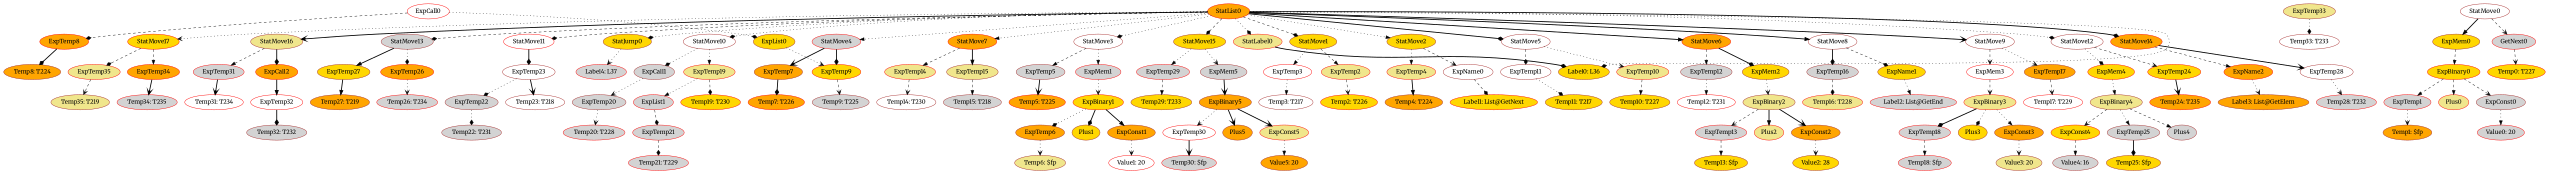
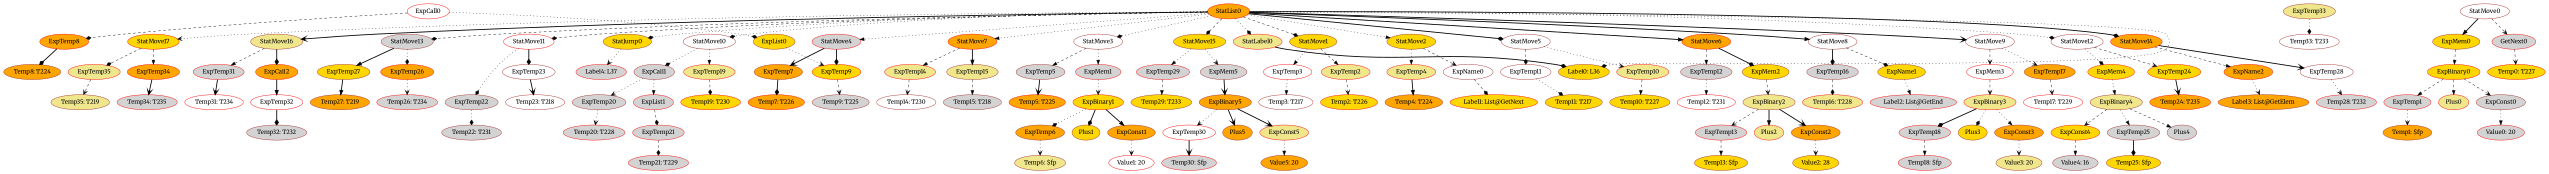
  digraph {
    fontname=Merriweather
    ordering=out
    node [color=brown fillcolor=lightgrey fontname=Merriweather style=filled]
    edge [arrowhead=vee fontname=Merriweather style=dotted]
    ExpTemp35 [color=red fillcolor=khaki]
    "Temp35: T219" [fillcolor=khaki]
    StatMove17 [color=red fillcolor=gold]
    ExpTemp34 [color=red fillcolor=orange]
    "Temp34: T235" [color=red]
    ExpTemp33 [fillcolor=khaki]
    "Temp33: T233" [fillcolor=white]
    StatMove16 [fillcolor=khaki]
    ExpTemp31 [color=red]
    ExpCall2 [color=red fillcolor=orange]
    "Temp31: T234" [color=red fillcolor=white]
    ExpTemp32 [color=red fillcolor=white]
    "Temp32: T232"
    ExpBinary5 [fillcolor=orange]
    ExpTemp30 [color=red fillcolor=white]
    Plus5 [fillcolor=orange]
    ExpConst5 [color=red fillcolor=khaki]
    "Temp30: $fp" [color=red]
    "Value5: 20" [fillcolor=orange]
    ExpTemp29 [color=red]
    "Temp29: T233" [fillcolor=gold]
    ExpName2 [color=red fillcolor=orange]
    "Label3: List@GetElem" [fillcolor=orange]
    ExpTemp27 [fillcolor=gold]
    "Temp27: T219" [fillcolor=orange]
    StatMove13
    ExpTemp26 [color=red fillcolor=orange]
    "Temp26: T234" [color=red]
    ExpMem4 [color=red fillcolor=gold]
    ExpBinary4 [fillcolor=khaki]
    ExpConst4 [color=red fillcolor=gold]
    ExpTemp25
    Plus4
    "Value4: 16"
    "Temp25: $fp" [fillcolor=gold]
    ExpTemp24 [color=red fillcolor=gold]
    "Temp24: T235" [color=red fillcolor=orange]
    StatMove11 [color=red fillcolor=white]
    ExpTemp22
    ExpTemp23 [fillcolor=white]
    "Temp22: T231"
    "Temp23: T218" [fillcolor=white]
    StatJump0 [fillcolor=gold]
    "Label4: L37" [color=red]
    ExpCall1
    ExpTemp20
    ExpList1 [color=red]
    "Temp20: T228" [color=red]
    ExpTemp21 [color=red]
    "Temp21: T229" [color=red]
    StatMove10 [fillcolor=white]
    ExpTemp19 [color=red fillcolor=khaki]
    "Temp19: T230" [color=red fillcolor=gold]
    ExpMem3 [color=red fillcolor=white]
    ExpBinary3 [color=red fillcolor=khaki]
    ExpTemp18 [color=red]
    Plus3 [fillcolor=gold]
    ExpConst3 [fillcolor=orange]
    "Temp18: $fp" [color=red]
    "Value3: 20" [fillcolor=khaki]
    StatMove4 [color=red]
    ExpTemp7 [fillcolor=orange]
    ExpTemp9 [color=red fillcolor=gold]
    "Temp7: T226" [color=red fillcolor=orange]
    ExpCall0 [color=red fillcolor=white]
    ExpTemp8 [color=red fillcolor=orange]
    ExpList0 [fillcolor=gold]
    "Temp8: T224" [fillcolor=orange]
    ExpMem0 [fillcolor=gold]
    ExpBinary0 [color=red fillcolor=gold]
    ExpTemp1 [color=red]
    Plus0 [color=red fillcolor=khaki]
    ExpConst0
    "Temp1: $fp" [fillcolor=orange]
    "Value0: 20" [color=red]
    StatMove7 [color=red fillcolor=orange]
    ExpTemp14 [color=red fillcolor=khaki]
    ExpTemp15 [fillcolor=khaki]
    "Temp14: T230" [fillcolor=white]
    "Temp15: T218"
    StatMove3 [fillcolor=white]
    ExpTemp5
    ExpMem1 [color=red]
    "Temp5: T225" [color=red fillcolor=orange]
    ExpBinary1 [color=red fillcolor=gold]
    ExpTemp6 [fillcolor=orange]
    Plus1 [fillcolor=gold]
    ExpConst1 [fillcolor=orange]
    StatMove15 [fillcolor=gold]
    ExpMem5
    ExpTemp11 [fillcolor=white]
    "Temp11: T217" [fillcolor=gold]
    ExpTemp28 [fillcolor=white]
    "Temp28: T232" [color=red]
    ExpTemp4 [color=red fillcolor=khaki]
    "Temp4: T224" [fillcolor=orange]
    ExpName0 [fillcolor=white]
    "Label1: List@GetNext" [color=red fillcolor=gold]
    ExpTemp3 [color=red fillcolor=white]
    "Temp3: T217" [fillcolor=white]
    n101 [color=red label=GetNext0]
    "Temp0: T227" [color=red fillcolor=gold]
    StatList0 [color=red fillcolor=orange]
    StatLabel0 [color=red fillcolor=khaki]
    StatMove1 [fillcolor=gold]
    StatMove2 [fillcolor=gold]
    StatMove5 [fillcolor=white]
    StatMove6 [color=red fillcolor=orange]
    StatMove8 [fillcolor=white]
    StatMove9 [fillcolor=white]
    StatMove12 [fillcolor=white]
    StatMove14 [color=red fillcolor=orange]
    "Label0: L36" [fillcolor=gold]
    StatMove0 [fillcolor=white]
    ExpTemp2 [color=red fillcolor=khaki]
    ExpTemp10 [color=red fillcolor=khaki]
    ExpTemp12
    ExpMem2 [fillcolor=gold]
    ExpTemp16
    ExpName1 [fillcolor=gold]
    ExpTemp17 [fillcolor=orange]
    "Temp2: T226" [color=red fillcolor=gold]
    "Temp10: T227" [fillcolor=gold]
    "Temp12: T231" [color=red fillcolor=white]
    ExpBinary2 [fillcolor=khaki]
    "Temp16: T228" [color=red fillcolor=khaki]
    "Label2: List@GetEnd" [color=red]
    "Temp17: T229" [color=red fillcolor=white]
    "Temp6: $fp" [fillcolor=khaki]
    "Value1: 20" [color=red fillcolor=white]
    "Temp9: T225"
    ExpTemp13 [color=red]
    Plus2 [color=red fillcolor=khaki]
    ExpConst2 [fillcolor=orange]
    "Temp13: $fp" [fillcolor=gold]
    "Value2: 28" [fillcolor=gold]
    ExpTemp35 -> "Temp35: T219" [style=dashed]
    StatMove17 -> ExpTemp35 [arrowhead=diamond style=dashed]
    StatMove17 -> ExpTemp34 [arrowhead=normal style=dashed]
    ExpTemp34 -> "Temp34: T235" [style=bold]
    ExpTemp33 -> "Temp33: T233" [arrowhead=diamond]
    StatMove16 -> ExpTemp31 [arrowhead=normal style=dashed]
    StatMove16 -> ExpCall2 [arrowhead=diamond style=bold]
    ExpTemp31 -> "Temp31: T234" [style=bold]
    ExpCall2 -> ExpTemp32 [arrowhead=normal style=bold]
    ExpTemp32 -> "Temp32: T232" [arrowhead=diamond style=bold]
    ExpBinary5 -> ExpTemp30
    ExpBinary5 -> Plus5 [style=bold]
    ExpBinary5 -> ExpConst5 [style=bold]
    ExpTemp30 -> "Temp30: $fp" [style=bold]
    ExpConst5 -> "Value5: 20" [arrowhead=normal]
    ExpTemp29 -> "Temp29: T233" [arrowhead=normal style=dashed]
    ExpName2 -> "Label3: List@GetElem"
    ExpTemp27 -> "Temp27: T219" [arrowhead=normal style=bold]
    StatMove13 -> ExpTemp27 [arrowhead=normal style=bold]
    StatMove13 -> ExpTemp26 [arrowhead=diamond]
    ExpTemp26 -> "Temp26: T234"
    ExpMem4 -> ExpBinary4 [arrowhead=normal]
    ExpBinary4 -> ExpConst4 [style=dashed]
    ExpBinary4 -> ExpTemp25 [arrowhead=normal]
    ExpBinary4 -> Plus4 [arrowhead=normal style=dashed]
    ExpConst4 -> "Value4: 16" [arrowhead=normal style=dashed]
    ExpTemp25 -> "Temp25: $fp" [arrowhead=diamond style=bold]
    ExpTemp24 -> "Temp24: T235" [style=bold]
-   ExpTemp23 -> ExpTemp22 [arrowhead=diamond]
+   StatMove11 -> ExpTemp22 [arrowhead=diamond]
    StatMove11 -> ExpTemp23 [arrowhead=diamond style=bold]
    ExpTemp22 -> "Temp22: T231" [arrowhead=diamond]
    ExpTemp23 -> "Temp23: T218" [style=bold]
    StatJump0 -> "Label4: L37"
    ExpCall1 -> ExpTemp20
-   ExpTemp19 -> ExpList1 [arrowhead=normal]
+   ExpCall1 -> ExpList1 [arrowhead=normal]
    ExpTemp20 -> "Temp20: T228"
    ExpList1 -> ExpTemp21 [arrowhead=diamond style=dashed]
    ExpTemp21 -> "Temp21: T229" [arrowhead=diamond style=dashed]
    StatMove10 -> ExpCall1 [arrowhead=diamond]
    StatMove10 -> ExpTemp19 [arrowhead=normal]
    ExpTemp19 -> "Temp19: T230" [arrowhead=diamond style=dashed]
    ExpMem3 -> ExpBinary3 [style=dashed]
    ExpBinary3 -> ExpTemp18 [arrowhead=diamond style=bold]
    ExpBinary3 -> Plus3 [arrowhead=diamond]
    ExpBinary3 -> ExpConst3 [arrowhead=normal]
    ExpTemp18 -> "Temp18: $fp" [arrowhead=normal style=dashed]
    ExpConst3 -> "Value3: 20"
    StatMove4 -> ExpTemp7 [style=bold]
    StatMove4 -> ExpTemp9 [arrowhead=diamond style=bold]
    ExpTemp7 -> "Temp7: T226" [arrowhead=diamond style=bold]
    ExpTemp9 -> "Temp9: T225" [style=dashed]
    ExpCall0 -> ExpTemp8 [arrowhead=diamond style=dashed]
    ExpCall0 -> ExpList0 [arrowhead=diamond]
    ExpTemp8 -> "Temp8: T224" [arrowhead=diamond style=bold]
    ExpList0 -> ExpTemp9
    ExpMem0 -> ExpBinary0 [arrowhead=normal style=dashed]
    ExpBinary0 -> ExpTemp1 [arrowhead=normal style=dashed]
    ExpBinary0 -> Plus0 [arrowhead=normal style=dashed]
    ExpBinary0 -> ExpConst0 [style=dashed]
    ExpTemp1 -> "Temp1: $fp"
    ExpConst0 -> "Value0: 20" [arrowhead=normal]
    StatMove7 -> ExpTemp14 [arrowhead=normal style=dashed]
    StatMove7 -> ExpTemp15 [arrowhead=normal style=bold]
    ExpTemp14 -> "Temp14: T230" [style=dashed]
    ExpTemp15 -> "Temp15: T218" [arrowhead=normal style=dashed]
    StatMove3 -> ExpTemp5 [arrowhead=normal style=dashed]
    StatMove3 -> ExpMem1 [arrowhead=normal]
    ExpTemp5 -> "Temp5: T225" [style=bold]
    ExpMem1 -> ExpBinary1
    ExpBinary1 -> ExpTemp6 [arrowhead=diamond]
    ExpBinary1 -> Plus1 [arrowhead=diamond style=bold]
    ExpBinary1 -> ExpConst1 [arrowhead=normal style=bold]
    ExpTemp6 -> "Temp6: $fp"
    ExpConst1 -> "Value1: 20"
    StatMove15 -> ExpTemp29 [arrowhead=normal]
    StatMove15 -> ExpMem5
    ExpMem5 -> ExpBinary5 [style=bold]
    ExpTemp11 -> "Temp11: T217" [arrowhead=diamond]
    ExpTemp28 -> "Temp28: T232"
    ExpTemp4 -> "Temp4: T224" [arrowhead=normal style=bold]
    ExpName0 -> "Label1: List@GetNext" [arrowhead=diamond style=dashed]
    ExpTemp3 -> "Temp3: T217" [arrowhead=normal]
    n101 -> "Temp0: T227" [style=dashed]
    StatList0 -> StatMove17
    StatList0 -> StatMove16 [style=bold]
    StatList0 -> StatMove13 [arrowhead=diamond style=dashed]
    StatList0 -> StatMove11 [arrowhead=diamond style=dashed]
    StatList0 -> StatJump0 [arrowhead=diamond]
    StatList0 -> StatMove10 [arrowhead=diamond]
    StatList0 -> StatMove4 [arrowhead=normal]
    StatList0 -> StatMove7 [arrowhead=normal]
    StatList0 -> StatMove3 [arrowhead=diamond]
    StatList0 -> StatMove15 [arrowhead=diamond style=dashed]
    StatList0 -> StatLabel0 [arrowhead=diamond]
    StatList0 -> StatMove1 [arrowhead=diamond style=dashed]
    StatList0 -> StatMove2 [arrowhead=normal]
    StatList0 -> StatMove5 [arrowhead=diamond style=bold]
    StatList0 -> StatMove6 [arrowhead=normal style=bold]
    StatList0 -> StatMove8 [arrowhead=normal style=bold]
    StatList0 -> StatMove9 [style=bold]
    StatList0 -> StatMove12 [arrowhead=diamond]
    StatList0 -> StatMove14 [arrowhead=diamond style=bold]
    StatList0 -> "Label0: L36" [arrowhead=diamond]
    StatLabel0 -> "Label0: L36" [arrowhead=diamond style=bold]
    StatMove1 -> ExpTemp3 [arrowhead=normal]
    StatMove1 -> ExpTemp2 [arrowhead=normal style=dashed]
    StatMove2 -> ExpTemp4 [arrowhead=normal]
    StatMove2 -> ExpName0 [style=dashed]
    StatMove5 -> ExpTemp11 [arrowhead=diamond style=dashed]
    StatMove5 -> ExpTemp10
    StatMove6 -> ExpTemp12 [arrowhead=normal style=dashed]
    StatMove6 -> ExpMem2 [arrowhead=diamond style=bold]
    StatMove8 -> ExpTemp16 [arrowhead=diamond style=bold]
    StatMove8 -> ExpName1 [arrowhead=diamond style=dashed]
    StatMove9 -> ExpMem3 [style=dashed]
    StatMove9 -> ExpTemp17
    StatMove12 -> ExpMem4 [arrowhead=diamond]
    StatMove12 -> ExpTemp24 [style=dashed]
    StatMove14 -> ExpName2 [arrowhead=normal style=dashed]
    StatMove14 -> ExpTemp28 [style=bold]
    StatMove0 -> ExpMem0 [arrowhead=normal style=bold]
    StatMove0 -> n101 [style=dashed]
    ExpTemp2 -> "Temp2: T226" [style=dashed]
    ExpTemp10 -> "Temp10: T227" [arrowhead=normal style=dashed]
    ExpTemp12 -> "Temp12: T231" [arrowhead=normal]
-   ExpMem2 -> ExpBinary2
+   ExpMem2 -> ExpBinary2 [style=dashed]
    ExpTemp16 -> "Temp16: T228" [arrowhead=diamond style=dashed]
    ExpName1 -> "Label2: List@GetEnd" [arrowhead=normal]
    ExpTemp17 -> "Temp17: T229" [style=dashed]
    ExpBinary2 -> ExpTemp13 [style=dashed]
    ExpBinary2 -> Plus2 [arrowhead=normal style=bold]
    ExpBinary2 -> ExpConst2 [style=bold]
    ExpTemp13 -> "Temp13: $fp" [arrowhead=normal style=dashed]
    ExpConst2 -> "Value2: 28"
  }
